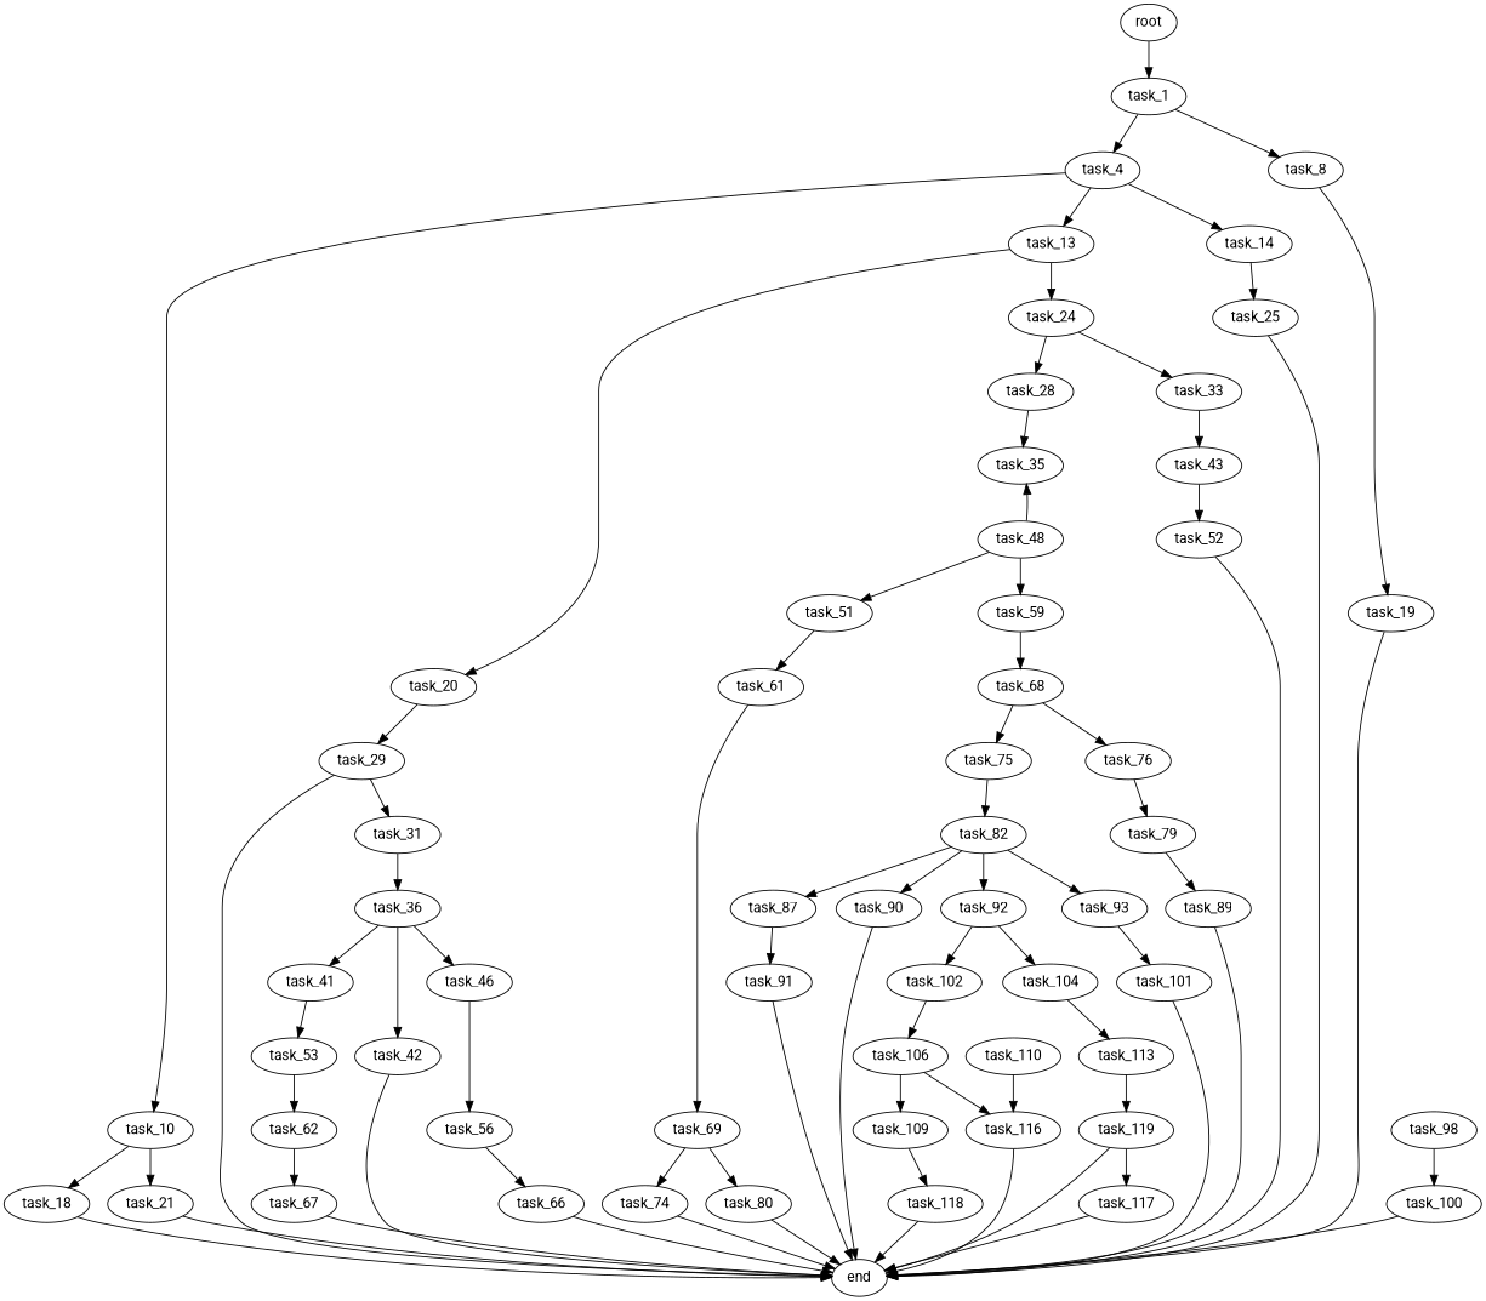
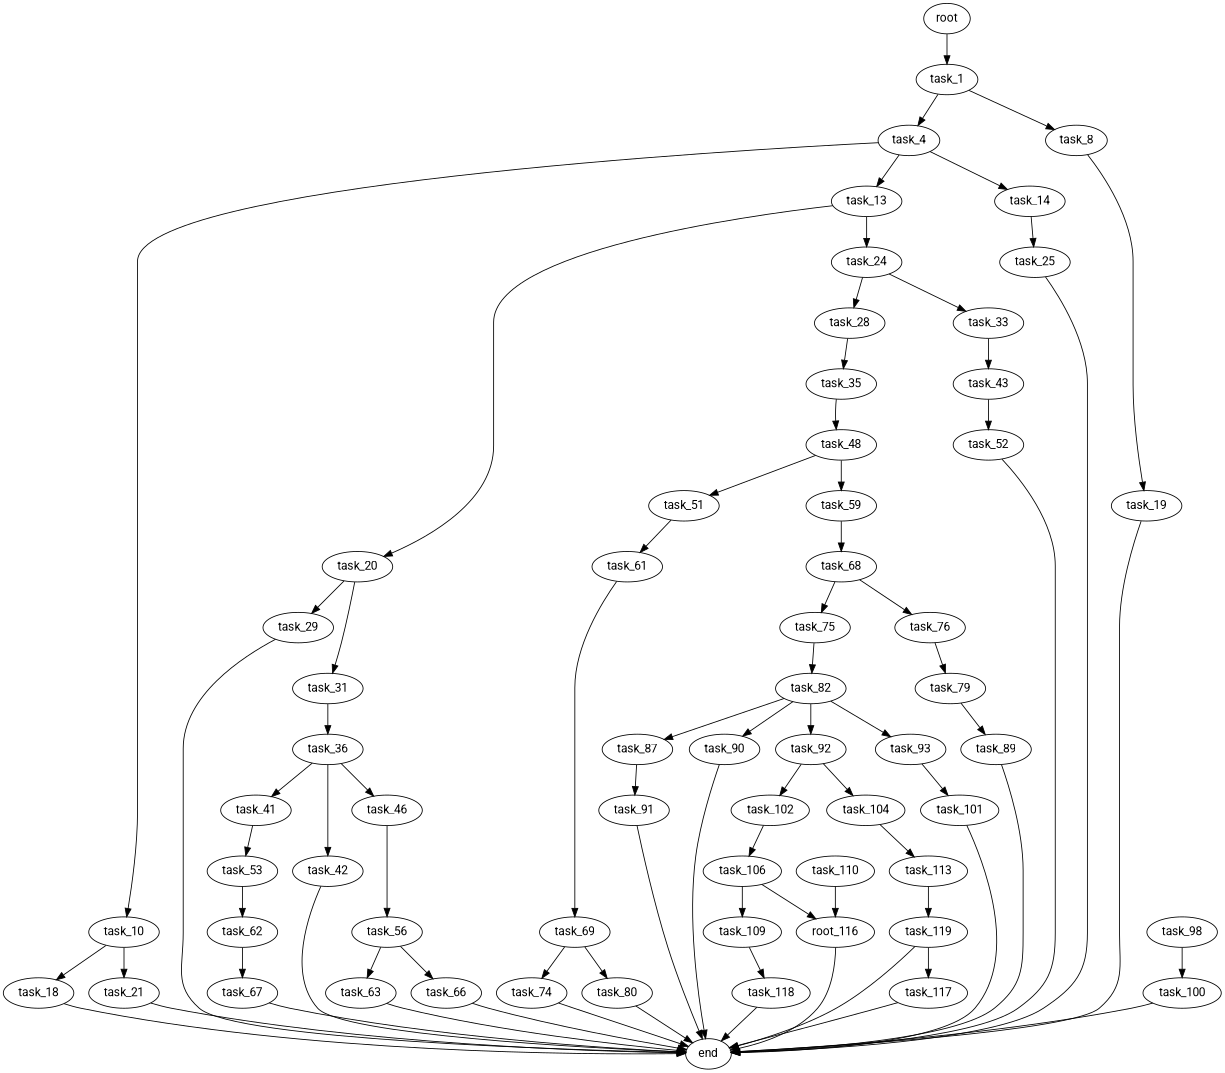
  digraph {
    fontname=Roboto
    node [fontname=Roboto]
    edge [fontname=Roboto]
    root
    task_1
    task_4
    task_8
    task_10
    task_13
    task_14
    task_19
    task_18
    task_21
    task_20
    task_24
    task_25
    end
    task_29
    task_31
    task_28
    task_33
    task_36
    task_35
    task_43
    task_41
    task_42
    task_46
    task_48
    task_52
    task_51
    task_59
    task_53
    task_56
    task_61
    task_68
    task_62
+   task_63
    task_66
    task_67
    task_69
    task_75
    task_76
    task_74
    task_80
    task_82
    task_79
    task_87
    task_90
    task_92
    task_93
    task_89
    task_91
    task_102
    task_104
    task_101
    task_98
    task_100
    task_106
    task_113
    task_109
-   task_116
+   task_116 [label=root_116]
    task_119
    task_118
    task_110
    task_117
    root -> task_1
    task_1 -> task_4
    task_1 -> task_8
    task_4 -> task_10
    task_4 -> task_13
    task_4 -> task_14
    task_8 -> task_19
    task_10 -> task_18
    task_10 -> task_21
    task_13 -> task_20
    task_13 -> task_24
    task_14 -> task_25
    task_19 -> end
    task_18 -> end
    task_21 -> end
    task_20 -> task_29
-   task_29 -> task_31
+   task_20 -> task_31
    task_24 -> task_28
    task_24 -> task_33
    task_25 -> end
    task_29 -> end
    task_31 -> task_36
    task_28 -> task_35
    task_33 -> task_43
    task_36 -> task_41
    task_36 -> task_42
    task_36 -> task_46
-   task_48 -> task_35
+   task_35 -> task_48
    task_43 -> task_52
    task_41 -> task_53
    task_42 -> end
    task_46 -> task_56
    task_48 -> task_51
    task_48 -> task_59
    task_52 -> end
    task_51 -> task_61
    task_59 -> task_68
    task_53 -> task_62
+   task_56 -> task_63
    task_56 -> task_66
    task_61 -> task_69
    task_68 -> task_75
    task_68 -> task_76
    task_62 -> task_67
+   task_63 -> end
    task_66 -> end
    task_67 -> end
    task_69 -> task_74
    task_69 -> task_80
    task_75 -> task_82
    task_76 -> task_79
    task_74 -> end
    task_80 -> end
    task_82 -> task_87
    task_82 -> task_90
    task_82 -> task_92
    task_82 -> task_93
    task_79 -> task_89
    task_87 -> task_91
    task_90 -> end
    task_92 -> task_102
    task_92 -> task_104
    task_93 -> task_101
    task_89 -> end
    task_91 -> end
    task_102 -> task_106
    task_104 -> task_113
    task_101 -> end
    task_98 -> task_100
    task_100 -> end
    task_106 -> task_109
    task_106 -> task_116
    task_113 -> task_119
    task_109 -> task_118
    task_116 -> end
    task_119 -> end
    task_119 -> task_117
    task_118 -> end
    task_110 -> task_116
    task_117 -> end
  }
